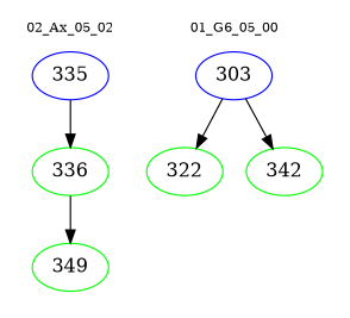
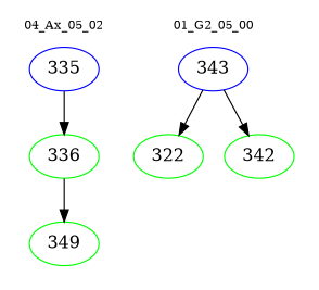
  digraph {
    node [color=green]
    edge [color=black]
    n1 [color=blue label=335]
    n2 [label=336]
    n3 [label=349]
-   n4 [color=blue label=303]
+   n4 [color=blue label=343]
    n5 [label=322]
    n6 [label=342]
    subgraph cluster_1 {
      color=white
      fontsize=10
-     label="02_Ax_05_02"
+     label="04_Ax_05_02"
      n1
      n2
      n3
    }
    subgraph cluster_2 {
      color=white
      fontsize=10
-     label="01_G6_05_00"
+     label="01_G2_05_00"
      n4
      n5
      n6
    }
    n1 -> n2
    n2 -> n3
    n4 -> n5
    n4 -> n6
  }
